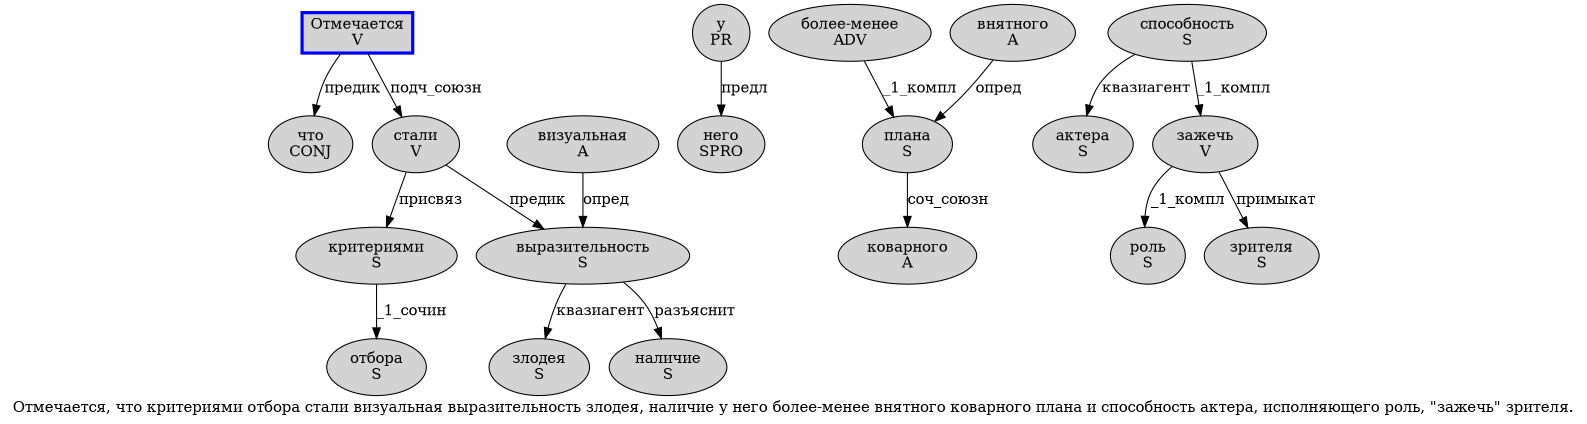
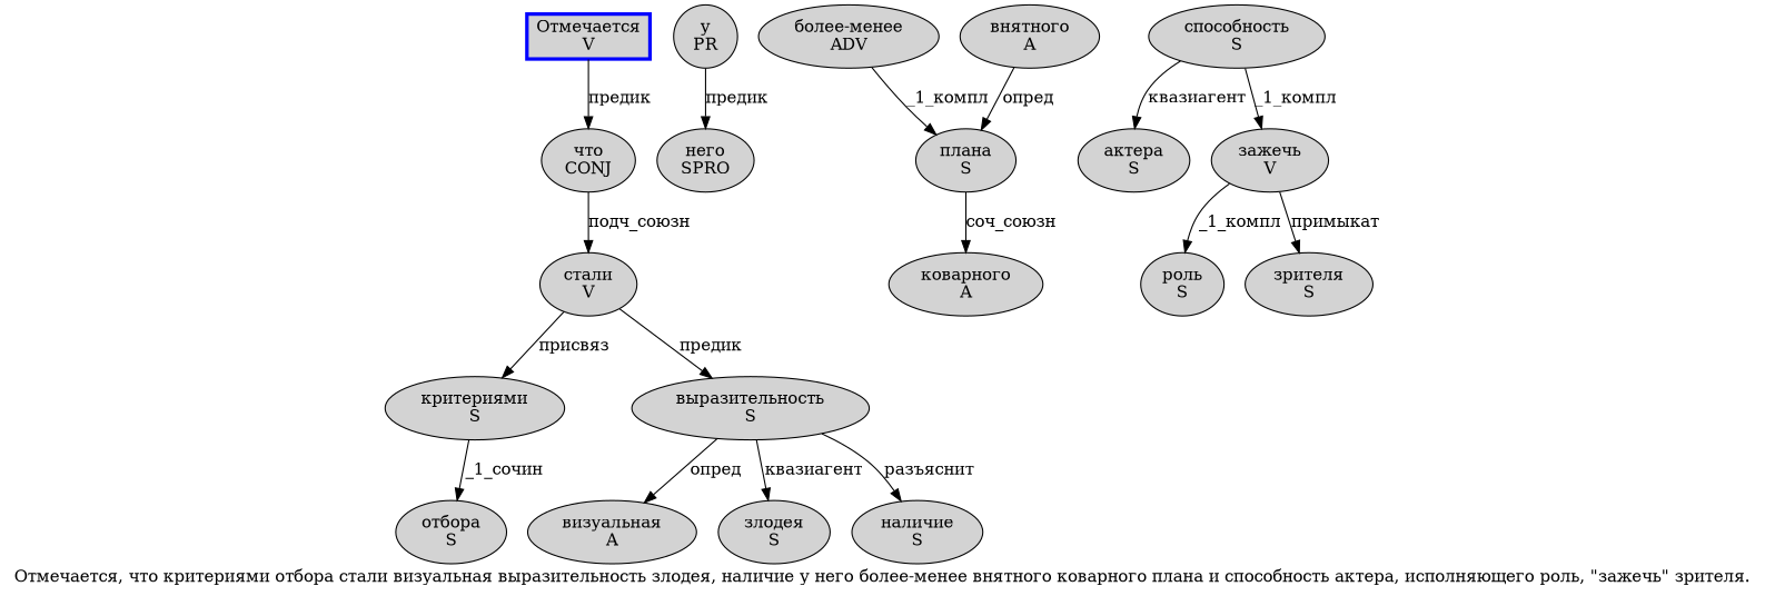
  digraph {
    label="Отмечается, что критериями отбора стали визуальная выразительность злодея, наличие у него более-менее внятного коварного плана и способность актера, исполняющего роль, \"зажечь\" зрителя."
    node [fillcolor=lightgray penwidth=1 shape=ellipse style=filled]
    n1 [color=blue label="Отмечается\nV" penwidth=3 shape=box]
    n2 [label="что\nCONJ"]
    n3 [label="стали\nV"]
    n4 [label="критериями\nS"]
    n5 [label="выразительность\nS"]
    n6 [label="отбора\nS"]
    n7 [label="визуальная\nA"]
    n8 [label="злодея\nS"]
    n9 [label="наличие\nS"]
    n10 [label="у\nPR"]
    n11 [label="него\nSPRO"]
    n12 [label="более-менее\nADV"]
    n13 [label="плана\nS"]
    n14 [label="коварного\nA"]
    n15 [label="внятного\nA"]
    n16 [label="способность\nS"]
    n17 [label="актера\nS"]
    n18 [label="зажечь\nV"]
    n19 [label="роль\nS"]
    n20 [label="зрителя\nS"]
    n1 -> n2 [label="предик"]
-   n1 -> n3 [label="подч_союзн"]
+   n2 -> n3 [label="подч_союзн"]
    n3 -> n4 [label="присвяз"]
    n3 -> n5 [label="предик"]
    n4 -> n6 [label="_1_сочин"]
-   n7 -> n5 [label="опред"]
+   n5 -> n7 [label="опред"]
    n5 -> n8 [label="квазиагент"]
    n5 -> n9 [label="разъяснит"]
-   n10 -> n11 [label="предл"]
+   n10 -> n11 [label="предик"]
    n12 -> n13 [label="_1_компл"]
    n13 -> n14 [label="соч_союзн"]
    n15 -> n13 [label="опред"]
    n16 -> n17 [label="квазиагент"]
    n16 -> n18 [label="_1_компл"]
    n18 -> n19 [label="_1_компл"]
    n18 -> n20 [label="примыкат"]
  }
